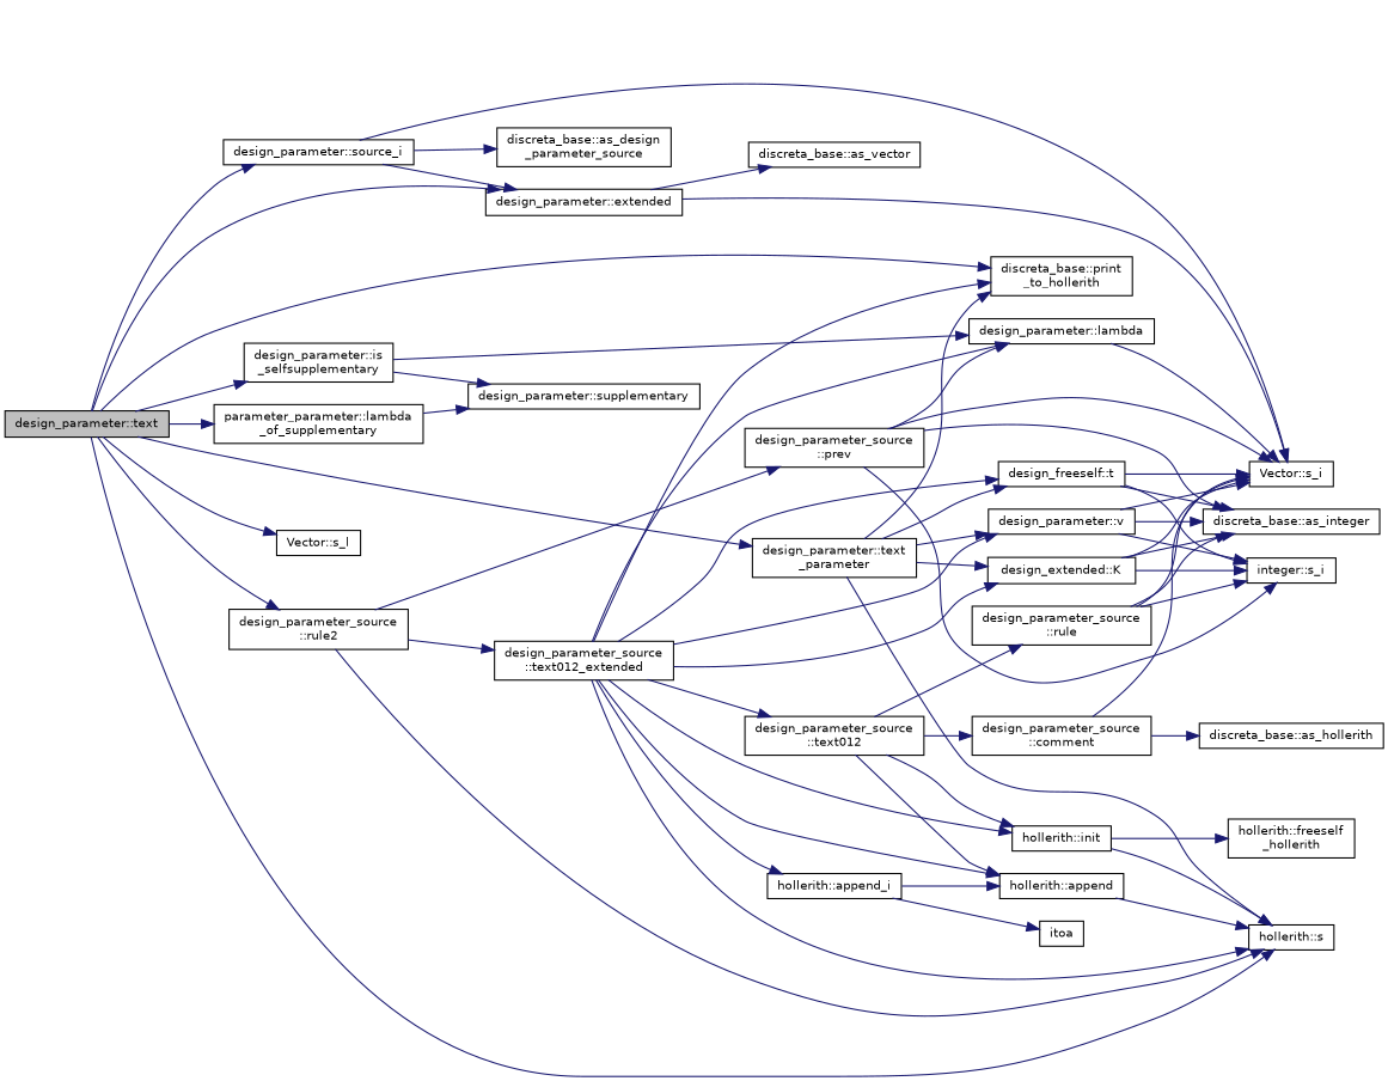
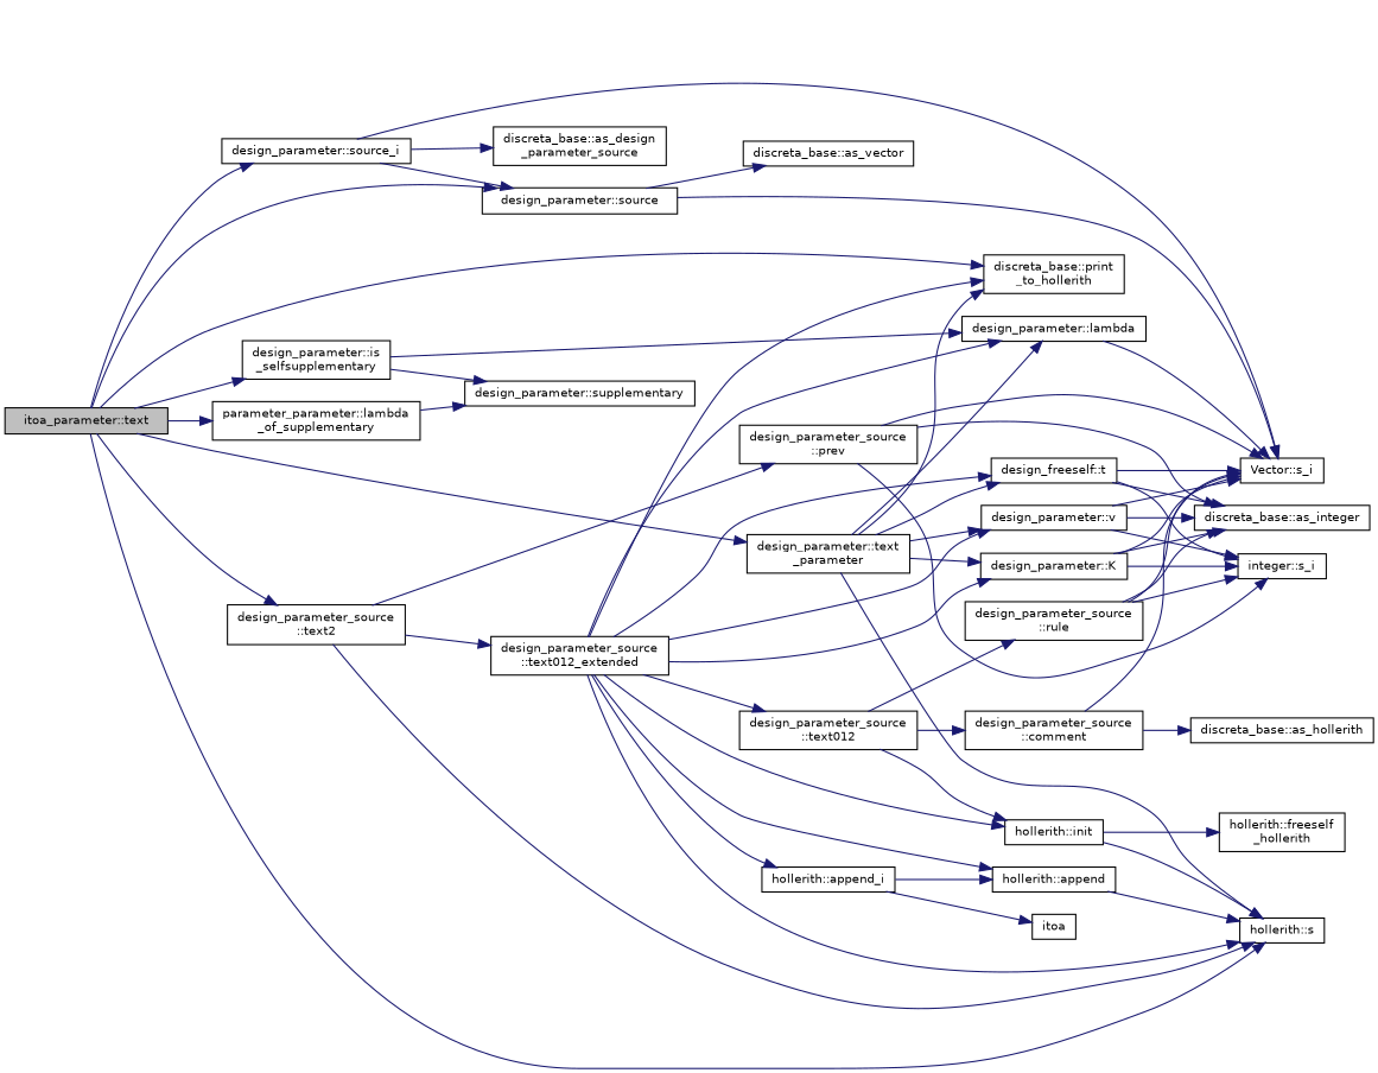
  digraph {
    rankdir=LR
    node [color=black fillcolor=white fontname=Helvetica fontsize=10 shape=record style=filled]
    edge [color=midnightblue fontname=Helvetica fontsize=10 labelfontname=Helvetica labelfontsize=10 style=solid]
-   n1 [fillcolor=grey75 fontcolor=black height=0.2 label="design_parameter::text" width=0.4]
+   n1 [fillcolor=grey75 fontcolor=black height=0.2 label="itoa_parameter::text" width=0.4]
    n2 [height=0.2 label="design_parameter::text\l_parameter" width=0.4]
    n3 [height=0.2 label="discreta_base::print\l_to_hollerith" width=0.4]
    n4 [height=0.2 label="hollerith::s" width=0.4]
    n5 [height=0.2 label="design_parameter::is\l_selfsupplementary" width=0.4]
    n6 [height=0.2 label="parameter_parameter::lambda\l_of_supplementary" width=0.4]
-   n7 [height=0.2 label="design_parameter::extended" width=0.4]
-   n8 [height=0.2 label="Vector::s_l" width=0.4]
+   n7 [height=0.2 label="design_parameter::source" width=0.4]
    n9 [height=0.2 label="design_parameter::source_i" width=0.4]
-   n10 [height=0.2 label="design_parameter_source\l::rule2" width=0.4]
+   n10 [height=0.2 label="design_parameter_source\l::text2" width=0.4]
    n11 [height=0.2 label="design_freeself::t" width=0.4]
    n12 [height=0.2 label="design_parameter::v" width=0.4]
-   n13 [height=0.2 label="design_extended::K" width=0.4]
+   n13 [height=0.2 label="design_parameter::K" width=0.4]
    n14 [height=0.2 label="design_parameter::lambda" width=0.4]
    n15 [height=0.2 label="design_parameter::supplementary" width=0.4]
    n16 [height=0.2 label="Vector::s_i" width=0.4]
    n17 [height=0.2 label="discreta_base::as_vector" width=0.4]
    n18 [height=0.2 label="discreta_base::as_design\l_parameter_source" width=0.4]
    n19 [height=0.2 label="design_parameter_source\l::text012_extended" width=0.4]
    n20 [height=0.2 label="design_parameter_source\l::prev" width=0.4]
    n21 [height=0.2 label="discreta_base::as_integer" width=0.4]
    n22 [height=0.2 label="integer::s_i" width=0.4]
    n23 [height=0.2 label="design_parameter_source\l::text012" width=0.4]
    n24 [height=0.2 label="hollerith::init" width=0.4]
    n25 [height=0.2 label="hollerith::append" width=0.4]
    n26 [height=0.2 label="hollerith::append_i" width=0.4]
    n27 [height=0.2 label="design_parameter_source\l::rule" width=0.4]
    n28 [height=0.2 label="design_parameter_source\l::comment" width=0.4]
    n29 [height=0.2 label="hollerith::freeself\l_hollerith" width=0.4]
    n30 [height=0.2 label=itoa width=0.4]
    n31 [height=0.2 label="discreta_base::as_hollerith" width=0.4]
    n1 -> n2
    n1 -> n3
    n1 -> n4
    n1 -> n5
    n1 -> n6
    n1 -> n7
-   n1 -> n8
    n1 -> n9
    n1 -> n10
    n2 -> n3
    n2 -> n4
    n2 -> n11
    n2 -> n12
    n2 -> n13
-   n20 -> n14
+   n2 -> n14
    n5 -> n14
    n5 -> n15
    n6 -> n15
    n7 -> n16
    n7 -> n17
    n9 -> n7
    n9 -> n16
    n9 -> n18
    n10 -> n4
    n10 -> n19
    n10 -> n20
    n11 -> n16
    n11 -> n21
    n11 -> n22
    n12 -> n16
    n12 -> n21
    n12 -> n22
    n13 -> n16
    n13 -> n21
    n13 -> n22
    n14 -> n16
    n19 -> n3
    n19 -> n4
    n19 -> n11
    n19 -> n12
    n19 -> n13
    n19 -> n14
    n19 -> n23
    n19 -> n24
    n19 -> n25
    n19 -> n26
    n20 -> n16
    n20 -> n21
    n20 -> n22
    n23 -> n24
-   n23 -> n25
    n23 -> n27
    n23 -> n28
    n24 -> n4
    n24 -> n29
    n25 -> n4
    n26 -> n25
    n26 -> n30
    n27 -> n16
    n27 -> n21
    n27 -> n22
    n28 -> n16
    n28 -> n31
  }
